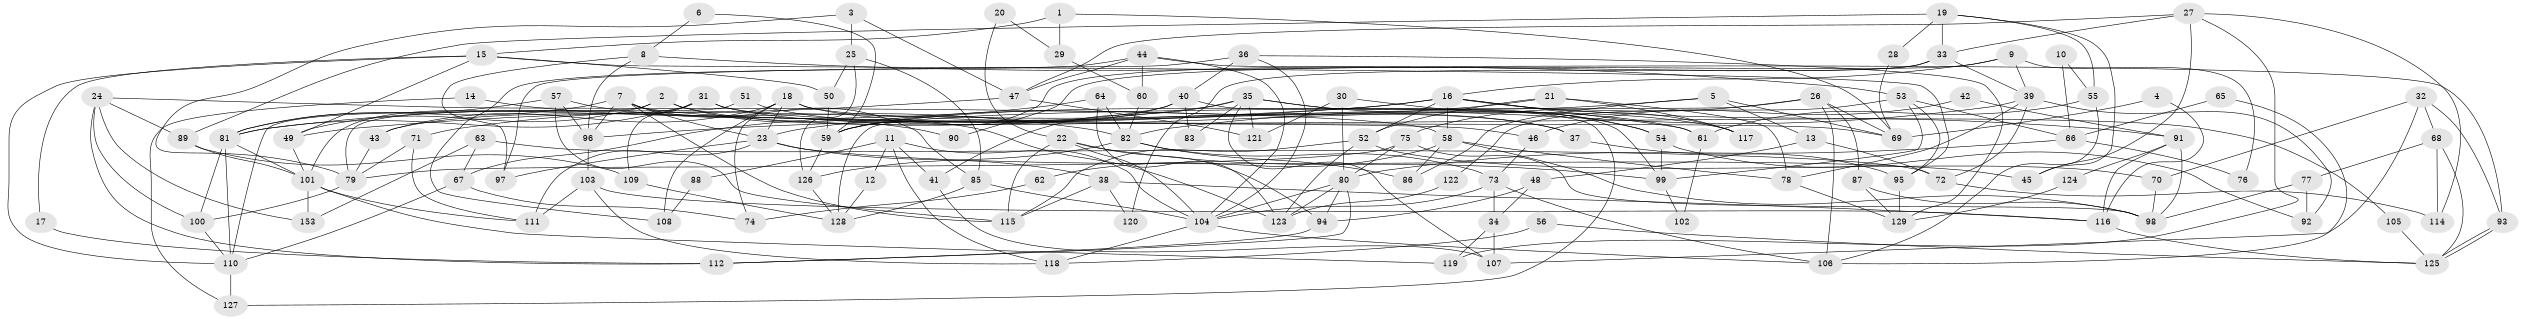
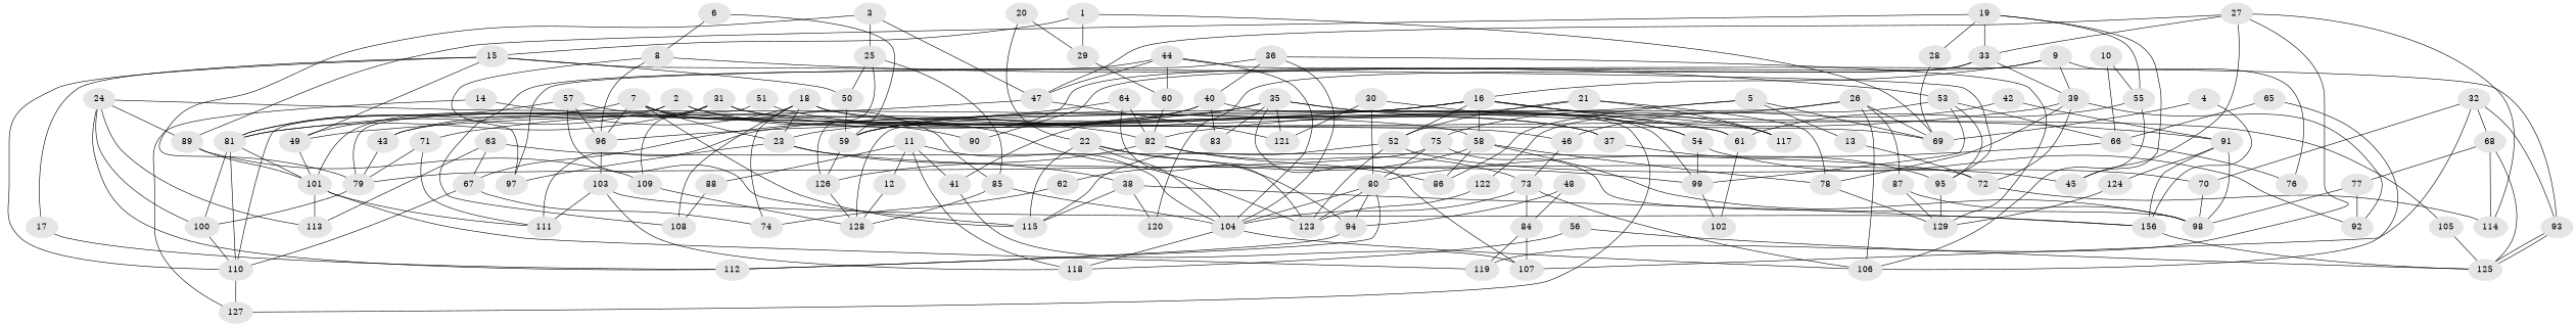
  graph {
    node [color=gray90 style=filled]
    1
    15
    29
    69
    49
    110
    17
    50
    95
    60
    2
    61
    123
    101
    102
    127
    3
    25
    47
    79
    85
    126
    121
    71
    100
    4
-   116
+   116 [label=156]
    125
    5
    13
    59
    86
    48
    72
    6
    8
    96
    53
    97
    7
    23
    46
    81
    115
    45
    38
    111
    73
    104
    128
    103
    66
    99
    122
    9
    16
    39
    76
    90
    52
    58
    91
    117
    82
    78
    92
    10
    55
    106
    80
    11
    12
    41
    88
    118
    107
    108
    94
-   84 [label=34]
+   84
    114
    14
    112
    129
    70
    62
    98
    124
    18
    37
    43
    74
    19
    28
    33
    89
    120
    109
    20
    22
    21
    24
-   113 [label=153]
+   113
    26
    75
    87
    27
    119
    30
    54
    31
    105
    32
    68
    93
    77
    35
    83
    36
    40
    42
    44
    51
    56
    57
    63
    67
    64
    65
    1 -- 15
    1 -- 29
    1 -- 69
    15 -- 49
    15 -- 110
    15 -- 17
    15 -- 50
    15 -- 95
    29 -- 60
    49 -- 101
    110 -- 127
    17 -- 112
    50 -- 59
    95 -- 129
    60 -- 82
    2 -- 49
    2 -- 110
    2 -- 61
    2 -- 123
    61 -- 102
    101 -- 111
    101 -- 113
    101 -- 119
    3 -- 25
    3 -- 47
    3 -- 79
    25 -- 50
    25 -- 85
    25 -- 126
    47 -- 121
    47 -- 71
    79 -- 100
    85 -- 104
    85 -- 128
    126 -- 128
    71 -- 79
    71 -- 111
    100 -- 110
    4 -- 69
    4 -- 116
    116 -- 125
    5 -- 69
    5 -- 13
    5 -- 59
    5 -- 86
-   13 -- 48
    13 -- 72
    59 -- 126
    48 -- 94
    48 -- 84
    72 -- 114
    6 -- 59
    6 -- 8
    8 -- 96
    8 -- 53
    8 -- 97
    96 -- 103
    53 -- 95
    53 -- 66
    53 -- 99
    53 -- 122
    7 -- 85
    7 -- 96
    7 -- 23
    7 -- 46
    7 -- 81
    7 -- 115
    23 -- 97
    23 -- 45
    23 -- 38
-   23 -- 111
+   16 -- 111
    46 -- 73
    81 -- 110
    81 -- 101
    81 -- 100
    38 -- 116
    38 -- 115
    38 -- 120
    73 -- 104
    73 -- 106
    73 -- 84
    104 -- 106
    104 -- 118
    103 -- 116
    103 -- 111
    103 -- 118
    66 -- 76
    66 -- 80
    99 -- 102
    122 -- 123
    9 -- 16
    9 -- 39
    9 -- 76
    9 -- 90
    16 -- 49
    16 -- 61
    16 -- 96
    16 -- 52
    16 -- 58
    16 -- 91
    16 -- 117
    39 -- 72
    39 -- 82
    39 -- 78
    39 -- 92
    52 -- 123
    52 -- 115
    52 -- 70
    58 -- 86
    58 -- 78
    58 -- 62
    58 -- 98
    91 -- 116
    91 -- 98
    91 -- 124
    82 -- 126
    82 -- 86
    82 -- 73
    78 -- 129
    10 -- 66
    10 -- 55
    55 -- 61
    55 -- 106
    80 -- 123
    80 -- 104
    80 -- 94
    80 -- 112
    11 -- 104
    11 -- 12
    11 -- 41
    11 -- 88
    11 -- 118
    12 -- 128
    41 -- 107
    88 -- 108
    94 -- 112
    84 -- 107
    84 -- 119
    14 -- 127
    14 -- 82
    70 -- 98
    62 -- 74
    124 -- 129
    18 -- 69
    18 -- 23
    18 -- 108
    18 -- 37
    18 -- 43
    18 -- 74
    37 -- 95
    43 -- 79
    19 -- 45
    19 -- 55
    19 -- 28
    19 -- 33
    19 -- 89
    28 -- 69
    33 -- 59
    33 -- 39
    33 -- 120
    89 -- 101
    89 -- 109
    109 -- 128
    20 -- 29
    20 -- 22
    22 -- 115
    22 -- 104
    22 -- 99
    22 -- 94
    21 -- 23
    21 -- 52
    21 -- 117
    21 -- 78
    24 -- 100
    24 -- 58
    24 -- 112
    24 -- 89
    24 -- 113
    26 -- 69
    26 -- 128
    26 -- 106
    26 -- 75
    26 -- 87
    75 -- 79
    75 -- 80
    75 -- 98
    87 -- 129
    87 -- 98
    27 -- 47
    27 -- 45
    27 -- 114
    27 -- 33
    27 -- 119
    30 -- 121
    30 -- 80
    30 -- 54
    54 -- 99
    54 -- 92
    31 -- 101
    31 -- 81
    31 -- 37
    31 -- 109
    31 -- 105
    105 -- 125
    32 -- 107
    32 -- 70
    32 -- 68
    32 -- 93
    68 -- 125
    68 -- 114
    68 -- 77
    93 -- 125
    93 -- 125
    77 -- 92
    77 -- 98
    35 -- 121
    35 -- 81
    35 -- 99
    35 -- 41
    35 -- 107
    35 -- 54
    35 -- 83
    36 -- 97
    36 -- 104
    36 -- 129
    36 -- 40
    40 -- 127
    40 -- 59
    40 -- 43
    40 -- 83
    42 -- 46
    42 -- 91
    44 -- 60
    44 -- 47
    44 -- 104
    44 -- 108
    44 -- 93
    51 -- 79
    51 -- 117
    56 -- 125
    56 -- 118
    57 -- 96
    57 -- 81
    57 -- 115
    57 -- 90
    63 -- 72
    63 -- 113
    63 -- 67
    67 -- 110
    67 -- 74
    64 -- 123
    64 -- 82
    64 -- 67
    65 -- 66
    65 -- 106
  }
